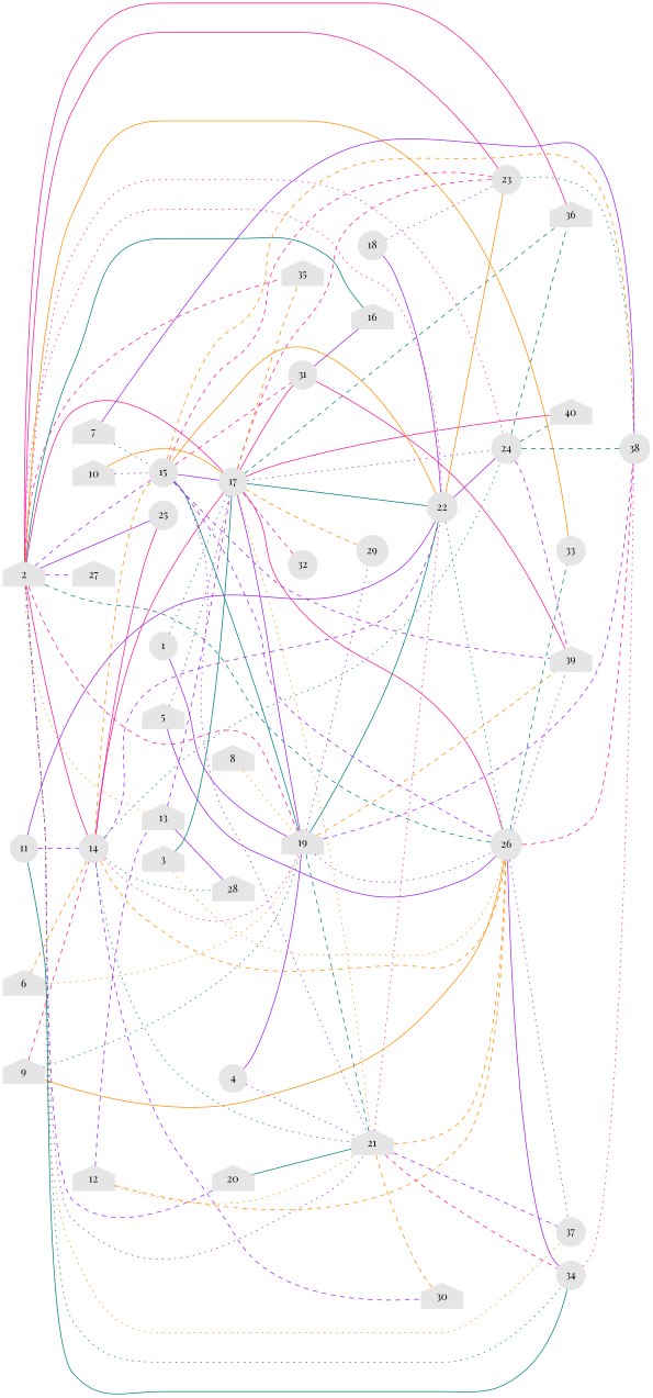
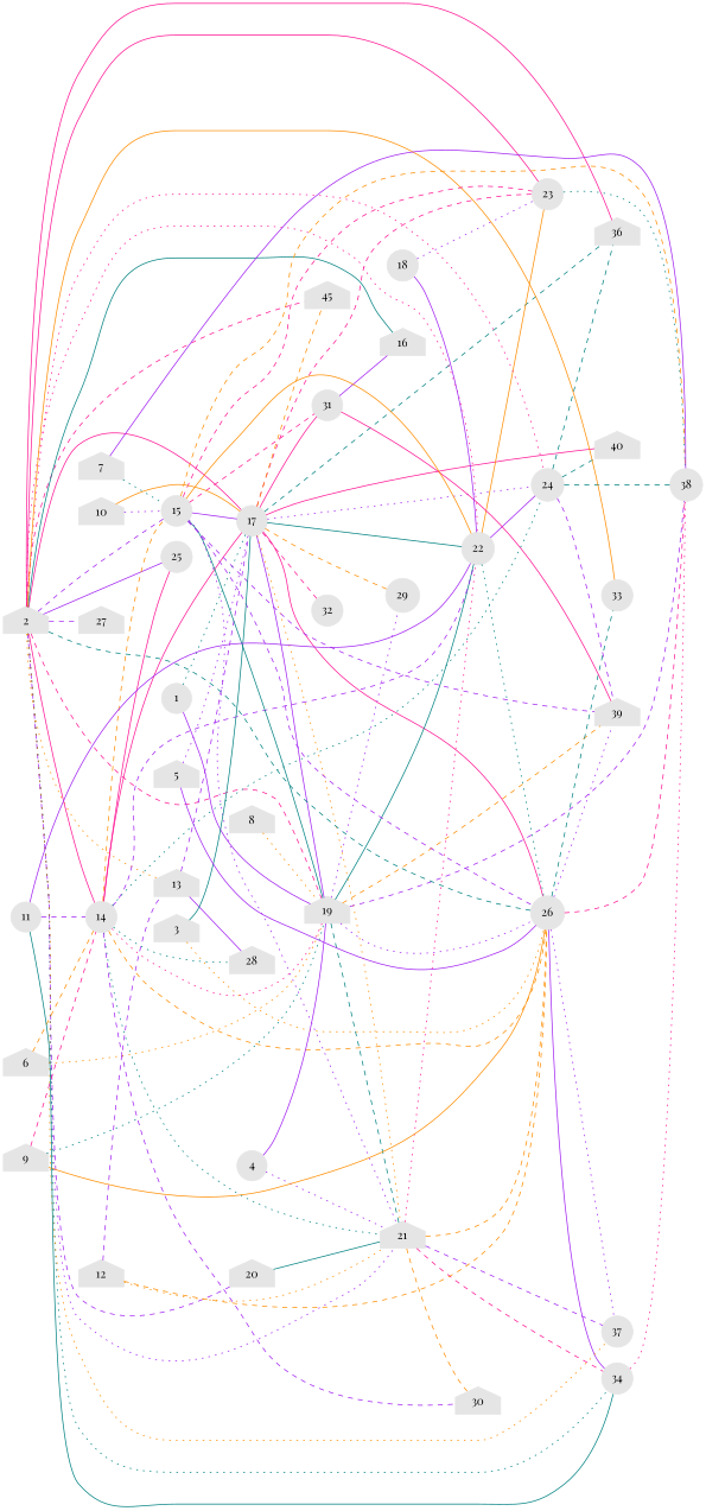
  graph {
    fontname="Playfair Display"
    rankdir=LR
    node [color=gray90 fontname="Playfair Display" shape=house style=filled]
    edge [color=purple fontname="Playfair Display" style=dashed weight=1.0]
    1 [shape=circle]
    17 [shape=circle]
    19
    21
    22 [shape=circle]
    23 [shape=circle]
    24 [shape=circle]
    26 [shape=circle]
-   35
+   35 [label=45]
    36
    32 [shape=circle]
    31 [shape=circle]
    29 [shape=circle]
    40
    38 [shape=circle]
    39
    2
    13
    14 [shape=circle]
    15 [shape=circle]
    16
    20
    25 [shape=circle]
    27
    33 [shape=circle]
    34 [shape=circle]
    37 [shape=circle]
    28
    30
    3
    4 [shape=circle]
    5
    6
    7
    8
    9
    10
    11 [shape=circle]
    12
    18 [shape=circle]
    1 -- 17 [color=teal style=dotted weight=2.0]
    1 -- 19 [style=solid weight=2.0]
    17 -- 19 [style=solid weight=2.0]
    17 -- 21 [color=darkorange style=dotted weight=2.0]
    17 -- 22 [color=teal style=solid weight=2.0]
    17 -- 23 [color=deeppink weight=2.0]
    17 -- 24 [style=dotted]
    17 -- 26 [color=deeppink style=solid weight=2.0]
    17 -- 35 [color=darkorange]
    17 -- 36 [color=teal]
    17 -- 32 [color=deeppink]
    17 -- 31 [color=deeppink style=solid]
    17 -- 29 [color=darkorange]
    17 -- 40 [color=deeppink style=solid]
    19 -- 21 [color=teal weight=2.0]
    19 -- 22 [color=teal style=solid weight=2.0]
    19 -- 26 [style=dotted weight=2.0]
    19 -- 29 [style=dotted]
    19 -- 38
    19 -- 39 [color=darkorange]
    21 -- 22 [color=deeppink style=dotted]
    21 -- 26 [color=darkorange]
    21 -- 34 [color=deeppink]
    21 -- 37
    21 -- 30 [color=darkorange]
    22 -- 23 [color=darkorange style=solid]
    22 -- 24 [style=solid]
    22 -- 26 [color=teal style=dotted weight=2.0]
    23 -- 38 [color=teal style=dotted]
    24 -- 36 [color=teal]
    24 -- 40 [color=teal]
    24 -- 38 [color=teal]
    24 -- 39
    26 -- 38 [color=deeppink]
    26 -- 39 [style=dotted]
    26 -- 33 [color=teal]
    26 -- 34 [style=solid]
    26 -- 37 [style=dotted]
    31 -- 39 [color=deeppink style=solid]
    31 -- 16 [style=solid]
    2 -- 17 [color=deeppink style=solid weight=4.0]
    2 -- 19 [color=deeppink weight=3.0]
    2 -- 21 [style=dotted weight=3.0]
    2 -- 22 [color=deeppink style=dotted weight=2.0]
    2 -- 23 [color=deeppink style=solid]
    2 -- 24 [color=deeppink style=dotted]
    2 -- 26 [color=teal weight=2.0]
    2 -- 35 [color=deeppink]
    2 -- 36 [color=deeppink style=solid weight=3.0]
    2 -- 13 [color=darkorange style=dotted]
    2 -- 14 [color=deeppink style=solid weight=3.0]
    2 -- 15 [weight=2.0]
    2 -- 16 [color=teal style=solid]
    2 -- 20
    2 -- 25 [style=solid weight=2.0]
    2 -- 27 [weight=3.0]
    2 -- 33 [color=darkorange style=solid]
    2 -- 34 [color=teal style=dotted]
    2 -- 37 [color=darkorange style=dotted weight=2.0]
    13 -- 17 [weight=2.0]
    13 -- 28 [style=solid]
    14 -- 17 [color=deeppink style=solid weight=2.0]
    14 -- 19 [color=deeppink style=dotted]
    14 -- 21 [color=teal style=dotted]
    14 -- 22
    14 -- 24 [color=teal style=dotted]
    14 -- 26 [color=darkorange]
    14 -- 15 [color=darkorange]
    14 -- 25 [color=deeppink style=solid]
    14 -- 28 [color=teal style=dotted]
    14 -- 30
    15 -- 17 [style=solid weight=3.0]
    15 -- 19 [color=teal style=solid]
    15 -- 21 [style=dotted]
    15 -- 22 [color=darkorange style=solid]
    15 -- 23 [color=deeppink]
    15 -- 26 [weight=2.0]
    15 -- 31 [color=deeppink]
    15 -- 38 [color=darkorange]
    15 -- 39
    20 -- 21 [color=teal style=solid]
    34 -- 38 [color=deeppink style=dotted]
    3 -- 17 [color=teal style=solid]
    3 -- 26 [color=darkorange style=dotted]
    4 -- 19 [style=solid]
    4 -- 21 [style=dotted]
    5 -- 17 [style=dotted]
    5 -- 26 [style=solid]
    6 -- 19 [color=darkorange style=dotted weight=2.0]
    6 -- 14 [color=darkorange]
    7 -- 38 [style=solid]
    7 -- 15 [color=teal style=dotted]
    8 -- 19 [color=darkorange style=dotted weight=2.0]
    9 -- 19 [color=teal style=dotted]
    9 -- 26 [color=darkorange style=solid]
    9 -- 14 [color=deeppink]
    10 -- 17 [color=darkorange style=solid]
    10 -- 15 [style=dotted]
    11 -- 22 [style=solid]
    11 -- 14
    11 -- 34 [color=teal style=solid]
    12 -- 21 [color=darkorange style=dotted]
    12 -- 26 [color=darkorange]
    12 -- 13
    18 -- 22 [style=solid]
    18 -- 23 [style=dotted]
  }
